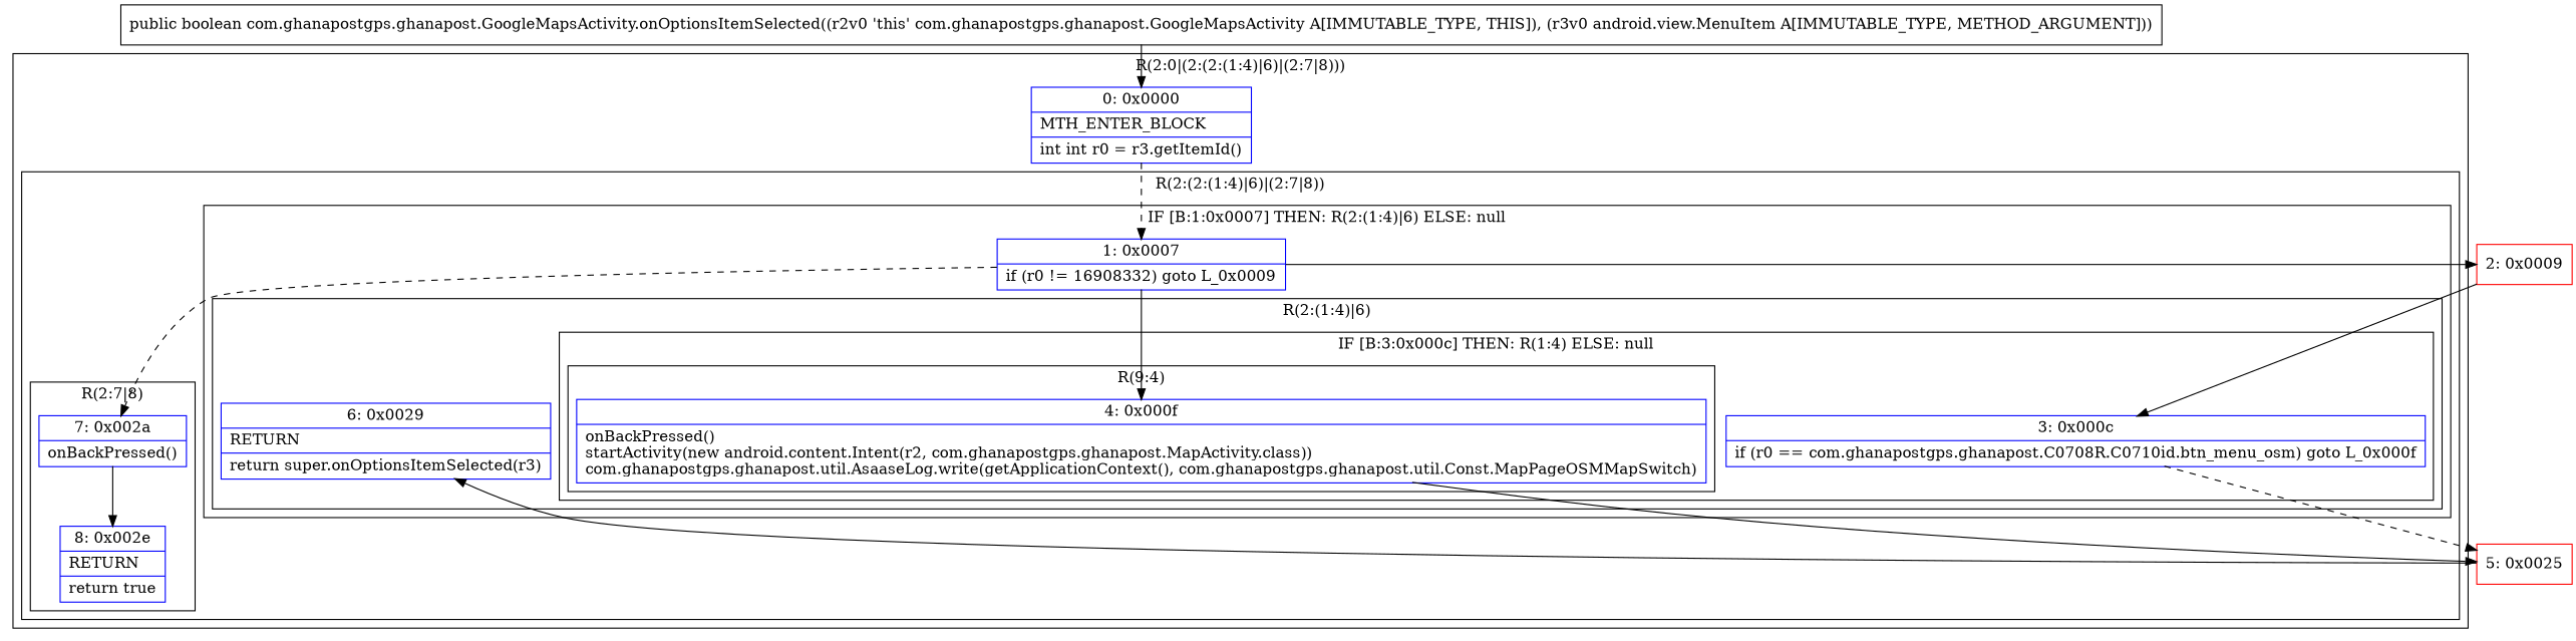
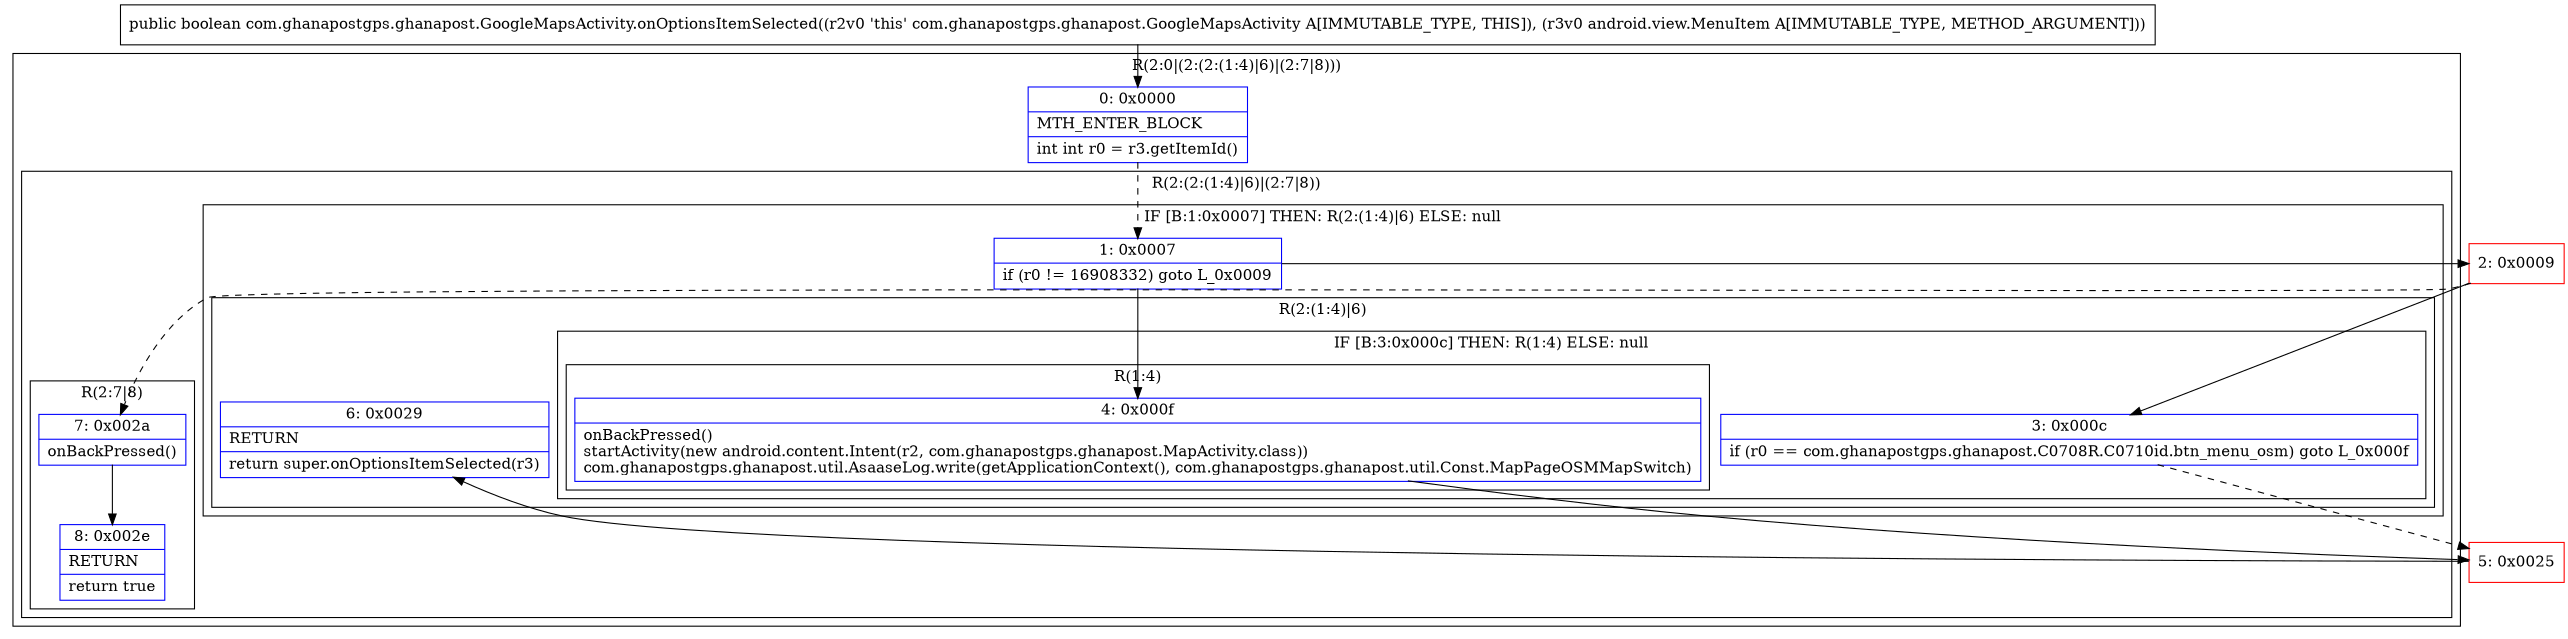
  digraph {
    node [color=blue shape=record]
    n1 [label="{4\:\ 0x000f|onBackPressed()\lstartActivity(new android.content.Intent(r2, com.ghanapostgps.ghanapost.MapActivity.class))\lcom.ghanapostgps.ghanapost.util.AsaaseLog.write(getApplicationContext(), com.ghanapostgps.ghanapost.util.Const.MapPageOSMMapSwitch)\l}"]
    n2 [label="{3\:\ 0x000c|if (r0 == com.ghanapostgps.ghanapost.C0708R.C0710id.btn_menu_osm) goto L_0x000f\l}"]
    n3 [label="{6\:\ 0x0029|RETURN\l|return super.onOptionsItemSelected(r3)\l}"]
    n4 [label="{1\:\ 0x0007|if (r0 != 16908332) goto L_0x0009\l}"]
    n5 [label="{7\:\ 0x002a|onBackPressed()\l}"]
    n6 [label="{8\:\ 0x002e|RETURN\l|return true\l}"]
    n7 [label="{0\:\ 0x0000|MTH_ENTER_BLOCK\l|int int r0 = r3.getItemId()\l}"]
    n8 [color=red label="{5\:\ 0x0025}"]
    n9 [color=red label="{2\:\ 0x0009}"]
    n10 [label="{public boolean com.ghanapostgps.ghanapost.GoogleMapsActivity.onOptionsItemSelected((r2v0 'this' com.ghanapostgps.ghanapost.GoogleMapsActivity A[IMMUTABLE_TYPE, THIS]), (r3v0 android.view.MenuItem A[IMMUTABLE_TYPE, METHOD_ARGUMENT])) }" color=""]
    subgraph cluster_1 {
      label="R(2:0|(2:(2:(1:4)|6)|(2:7|8)))"
      n7
      subgraph cluster_2 {
        label="R(2:(2:(1:4)|6)|(2:7|8))"
        subgraph cluster_3 {
          label="IF [B:1:0x0007] THEN: R(2:(1:4)|6) ELSE: null"
          n4
          subgraph cluster_4 {
            label="R(2:(1:4)|6)"
            n3
            subgraph cluster_5 {
              label="IF [B:3:0x000c] THEN: R(1:4) ELSE: null"
              n2
              subgraph cluster_6 {
-               label="R(9:4)"
+               label="R(1:4)"
                n1
              }
            }
          }
        }
        subgraph cluster_7 {
          label="R(2:7|8)"
          n5
          n6
        }
      }
    }
    n1 -> n8
    n2 -> n8 [style=dashed]
    n4 -> n1
-   n4 -> n5 [style=dashed]
+   n9 -> n5 [style=dashed]
    n4 -> n9
    n5 -> n6
    n7 -> n4 [style=dashed]
    n8 -> n3
    n9 -> n2
    n10 -> n7
  }
